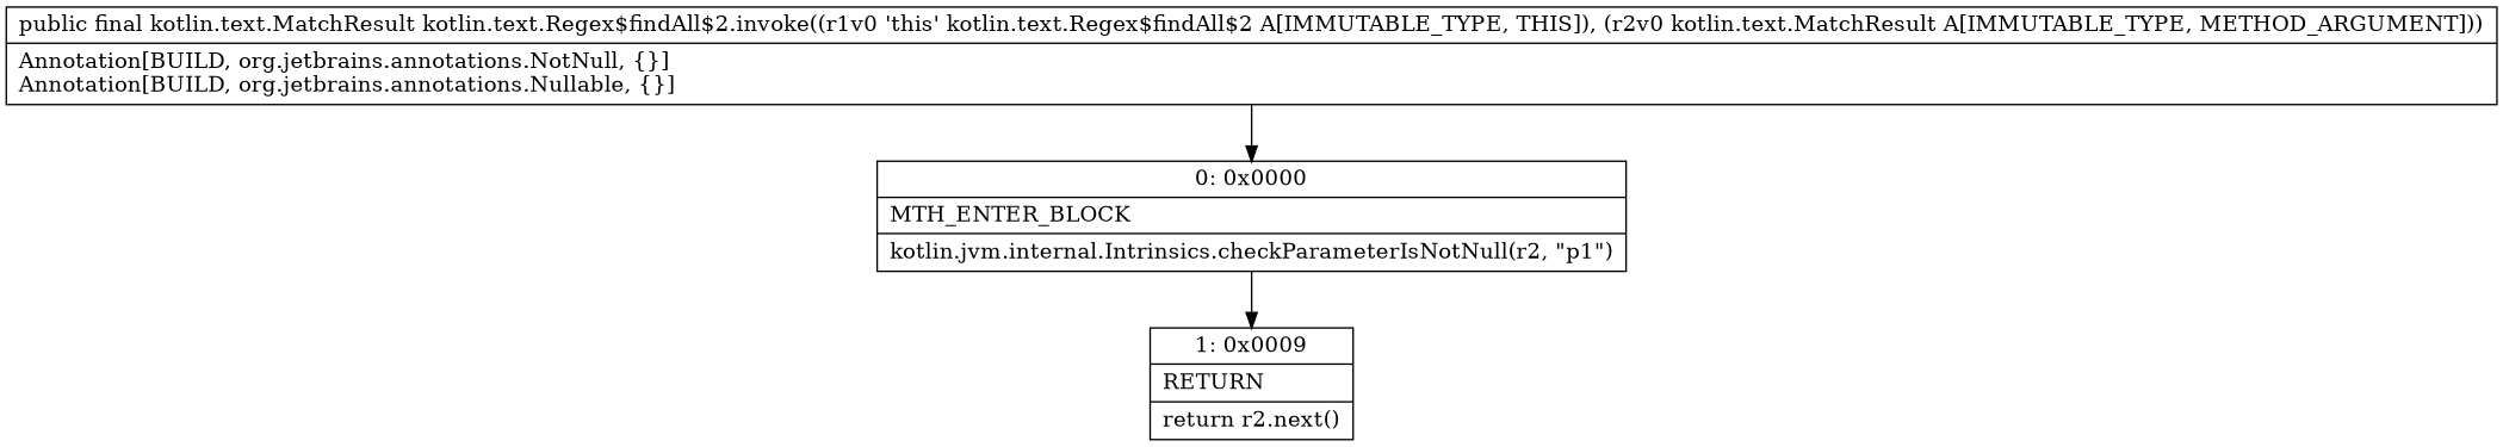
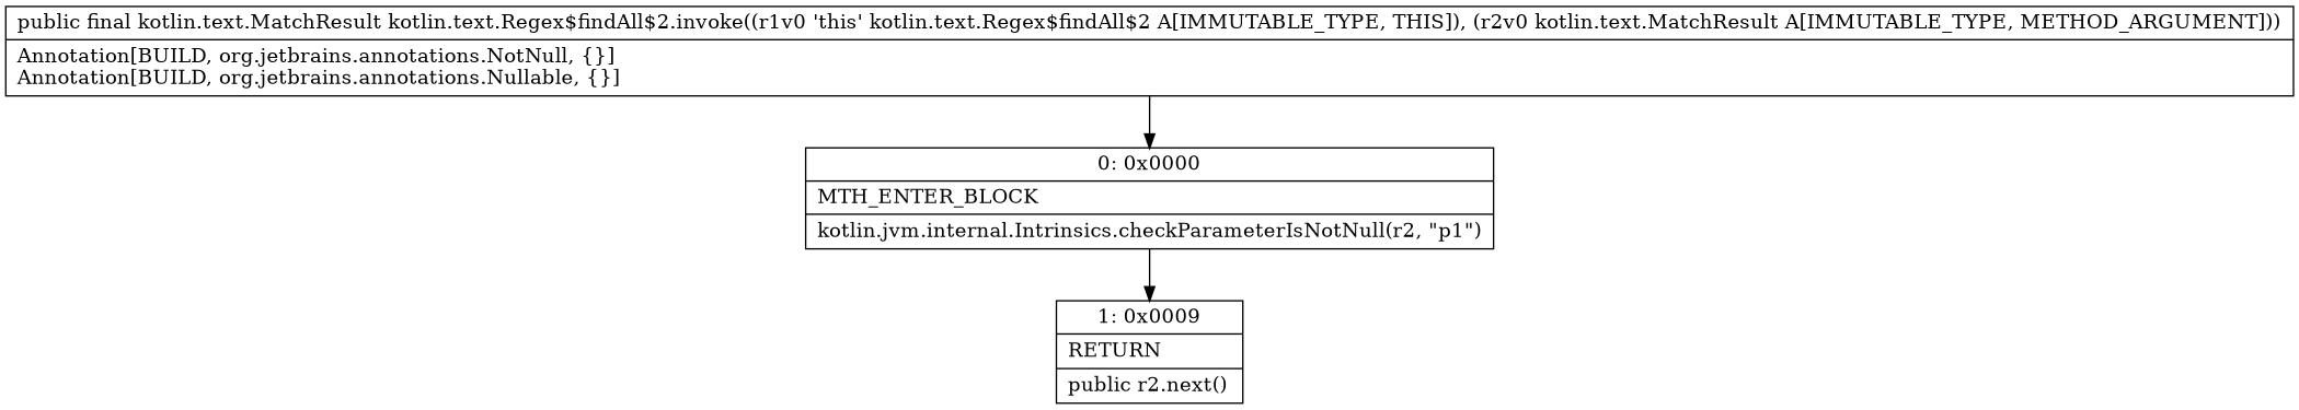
  digraph {
    node [shape=record]
    n1 [label="{0\:\ 0x0000|MTH_ENTER_BLOCK\l|kotlin.jvm.internal.Intrinsics.checkParameterIsNotNull(r2, \"p1\")\l}"]
-   n2 [label="{1\:\ 0x0009|RETURN\l|return r2.next()\l}"]
+   n2 [label="{1\:\ 0x0009|RETURN\l|public r2.next()\l}"]
    n3 [label="{public final kotlin.text.MatchResult kotlin.text.Regex$findAll$2.invoke((r1v0 'this' kotlin.text.Regex$findAll$2 A[IMMUTABLE_TYPE, THIS]), (r2v0 kotlin.text.MatchResult A[IMMUTABLE_TYPE, METHOD_ARGUMENT]))  | Annotation[BUILD, org.jetbrains.annotations.NotNull, \{\}]\lAnnotation[BUILD, org.jetbrains.annotations.Nullable, \{\}]\l}"]
    n1 -> n2
    n3 -> n1
  }
